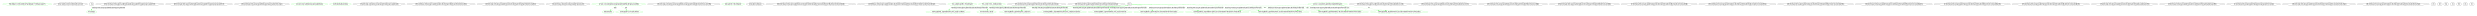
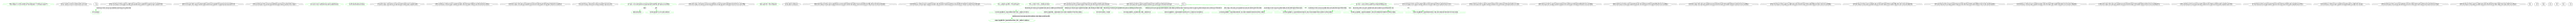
  digraph {
    fontname="Fira Sans"
    node [fontname="Fira Sans"]
    edge [color=green fontname="Fira Sans" style=dashed]
    n1 [cluster="RestSharp.Tests.NuSpecUpdateTask.BaseNuSpecUpdateTest.BaseNuSpecUpdateTest()" color=green community=0 label="this.FileName = Path.Combine(''SampleData'', ''restsharp.nuspec'')" prediction=0 span="24-24"]
    n2 [cluster="System.IO.Path.Combine(string, string)" label="Entry System.IO.Path.Combine(string, string)" span="0-0"]
    n3 [cluster="RestSharp.Tests.NuSpecUpdateTask.BaseNuSpecUpdateTest.BaseNuSpecUpdateTest()" color=green community=0 label="this.Setup()" prediction=1 span="25-25"]
    n4 [cluster="RestSharp.Tests.NuSpecUpdateTask.BaseNuSpecUpdateTest.BaseNuSpecUpdateTest()" label="Entry RestSharp.Tests.NuSpecUpdateTask.BaseNuSpecUpdateTest.BaseNuSpecUpdateTest()" span="22-22"]
    n5 [cluster="RestSharp.Tests.NuSpecUpdateTask.BaseNuSpecUpdateTest.BaseNuSpecUpdateTest()" label="Exit RestSharp.Tests.NuSpecUpdateTask.BaseNuSpecUpdateTest.BaseNuSpecUpdateTest()" span="22-22"]
    n6 [cluster="RestSharp.Tests.NuSpecUpdateTask.BaseNuSpecUpdateTest.Setup()" label="Entry RestSharp.Tests.NuSpecUpdateTask.BaseNuSpecUpdateTest.Setup()" span="28-28"]
    n7 [cluster="RestSharp.Tests.NuSpecUpdateTask.Execute.WhenSpecFileNotSpecified.ReturnsFalse()" color=green community=0 label="var task = new Automation.NuSpecUpdateTask()" prediction=2 span="38-38"]
    n8 [cluster="RestSharp.Tests.NuSpecUpdateTask.Execute.WhenSpecFileNotSpecified.ReturnsFalse()" color=green community=0 label="Assert.False(task.Execute())" prediction=3 span="39-39"]
    n9 [cluster="RestSharp.Automation.NuSpecUpdateTask.NuSpecUpdateTask()" label="Entry RestSharp.Automation.NuSpecUpdateTask.NuSpecUpdateTask()" span="24-24"]
    n10 [cluster="RestSharp.Tests.NuSpecUpdateTask.Execute.WhenSpecFileNotSpecified.ReturnsFalse()" label="Entry RestSharp.Tests.NuSpecUpdateTask.Execute.WhenSpecFileNotSpecified.ReturnsFalse()" span="36-36"]
    n11 [cluster="RestSharp.Tests.NuSpecUpdateTask.Execute.WhenSpecFileNotSpecified.ReturnsFalse()" label="Exit RestSharp.Tests.NuSpecUpdateTask.Execute.WhenSpecFileNotSpecified.ReturnsFalse()" span="36-36"]
    n12 [cluster="RestSharp.Automation.NuSpecUpdateTask.Execute()" label="Entry RestSharp.Automation.NuSpecUpdateTask.Execute()" span="35-35"]
    n13 [cluster="RestSharp.Tests.NuSpecUpdateTask.Execute.WhenInformationalVersionIsNotDefined.PullsVersionAttributeInstead()" color=green community=0 label="var task = new Automation.NuSpecUpdateTask(this.GetType().Assembly)" prediction=4 span="50-50"]
    n14 [cluster="RestSharp.Tests.NuSpecUpdateTask.Execute.WhenInformationalVersionIsNotDefined.PullsVersionAttributeInstead()" color=green community=0 label="task.Execute()" prediction=4 span="52-52"]
    n15 [cluster="RestSharp.Tests.NuSpecUpdateTask.Execute.WhenInformationalVersionIsNotDefined.PullsVersionAttributeInstead()" color=green community=0 label="Assert.Equal(''1.0.0.0'', task.Version)" prediction=4 span="54-54"]
    n16 [cluster="RestSharp.Automation.NuSpecUpdateTask.NuSpecUpdateTask(System.Reflection.Assembly)" label="Entry RestSharp.Automation.NuSpecUpdateTask.NuSpecUpdateTask(System.Reflection.Assembly)" span="29-29"]
    n17 [cluster="RestSharp.Tests.NuSpecUpdateTask.Execute.WhenInformationalVersionIsNotDefined.PullsVersionAttributeInstead()" color=green community=0 label="task.SpecFile = this.FileName" prediction=5 span="51-51"]
    n18 [cluster="object.GetType()" label="Entry object.GetType()" span="0-0"]
    n19 [cluster="RestSharp.Tests.NuSpecUpdateTask.Execute.WhenInformationalVersionIsNotDefined.PullsVersionAttributeInstead()" label="Entry RestSharp.Tests.NuSpecUpdateTask.Execute.WhenInformationalVersionIsNotDefined.PullsVersionAttributeInstead()" span="48-48"]
    n20 [cluster="RestSharp.Tests.NuSpecUpdateTask.Execute.WhenInformationalVersionIsNotDefined.PullsVersionAttributeInstead()" label="Exit RestSharp.Tests.NuSpecUpdateTask.Execute.WhenInformationalVersionIsNotDefined.PullsVersionAttributeInstead()" span="48-48"]
    n21 [cluster="RestSharp.Tests.NuSpecUpdateTask.Execute.WhenSpecFileIsValid.Setup()" color=green community=0 label="this._subject.SpecFile = this.FileName" prediction=8 span="71-71"]
    n22 [cluster="RestSharp.Tests.NuSpecUpdateTask.Execute.WhenSpecFileIsValid.Setup()" color=green community=0 label="this._result = this._result.Execute()" prediction=9 span="72-72"]
    n23 [cluster="RestSharp.Tests.NuSpecUpdateTask.Execute.WhenSpecFileIsValid.Setup()" label="Entry RestSharp.Tests.NuSpecUpdateTask.Execute.WhenSpecFileIsValid.Setup()" span="69-69"]
    n24 [cluster="RestSharp.Tests.NuSpecUpdateTask.Execute.WhenSpecFileIsValid.Setup()" label="Exit RestSharp.Tests.NuSpecUpdateTask.Execute.WhenSpecFileIsValid.Setup()" span="69-69"]
    n25 [cluster="RestSharp.Tests.NuSpecUpdateTask.Execute.WhenSpecFileIsValid.ReturnsTrue()" color=green community=0 label="Assert.True(this._result)" prediction=10 span="78-78"]
    n26 [cluster="RestSharp.Tests.NuSpecUpdateTask.Execute.WhenSpecFileIsValid.ReturnsTrue()" label="Exit RestSharp.Tests.NuSpecUpdateTask.Execute.WhenSpecFileIsValid.ReturnsTrue()" span="76-76"]
    n27 [cluster="RestSharp.Tests.NuSpecUpdateTask.Execute.WhenSpecFileIsValid.ReturnsTrue()" label="Entry RestSharp.Tests.NuSpecUpdateTask.Execute.WhenSpecFileIsValid.ReturnsTrue()" span="76-76"]
    n28 [cluster="RestSharp.Tests.NuSpecUpdateTask.Execute.WhenSpecFileIsValid.PullsIdFromAssembly()" color=green community=0 label="Assert.Equal(this._expectedId, this._subject.Id)" prediction=10 span="84-84"]
    n29 [cluster="RestSharp.Tests.NuSpecUpdateTask.Execute.WhenSpecFileIsValid.PullsIdFromAssembly()" label="Exit RestSharp.Tests.NuSpecUpdateTask.Execute.WhenSpecFileIsValid.PullsIdFromAssembly()" span="82-82"]
    n30 [cluster="RestSharp.Tests.NuSpecUpdateTask.Execute.WhenSpecFileIsValid.PullsIdFromAssembly()" label="Entry RestSharp.Tests.NuSpecUpdateTask.Execute.WhenSpecFileIsValid.PullsIdFromAssembly()" span="82-82"]
    n31 [cluster="RestSharp.Tests.NuSpecUpdateTask.Execute.WhenSpecFileIsValid.PullsDescriptionFromAssembly()" color=green community=0 label="Assert.Equal(this._expectedDescription, this._subject.Description)" prediction=10 span="90-90"]
    n32 [cluster="RestSharp.Tests.NuSpecUpdateTask.Execute.WhenSpecFileIsValid.PullsDescriptionFromAssembly()" label="Exit RestSharp.Tests.NuSpecUpdateTask.Execute.WhenSpecFileIsValid.PullsDescriptionFromAssembly()" span="88-88"]
    n33 [cluster="RestSharp.Tests.NuSpecUpdateTask.Execute.WhenSpecFileIsValid.PullsDescriptionFromAssembly()" label="Entry RestSharp.Tests.NuSpecUpdateTask.Execute.WhenSpecFileIsValid.PullsDescriptionFromAssembly()" span="88-88"]
    n34 [cluster="RestSharp.Tests.NuSpecUpdateTask.Execute.WhenSpecFileIsValid.PullsVersionFromAssemblyInfo()" color=green community=0 label="Assert.Equal(this._expectedVersion, this._subject.Version)" prediction=10 span="96-96"]
    n35 [cluster="RestSharp.Tests.NuSpecUpdateTask.Execute.WhenSpecFileIsValid.PullsVersionFromAssemblyInfo()" label="Exit RestSharp.Tests.NuSpecUpdateTask.Execute.WhenSpecFileIsValid.PullsVersionFromAssemblyInfo()" span="94-94"]
    n36 [cluster="RestSharp.Tests.NuSpecUpdateTask.Execute.WhenSpecFileIsValid.PullsVersionFromAssemblyInfo()" label="Entry RestSharp.Tests.NuSpecUpdateTask.Execute.WhenSpecFileIsValid.PullsVersionFromAssemblyInfo()" span="94-94"]
    n37 [cluster="RestSharp.Tests.NuSpecUpdateTask.Execute.WhenSpecFileIsValid.PullsAuthorsFromAssemblyInfo()" color=green community=0 label="Assert.Equal(this._expectedAuthors, this._subject.Authors)" prediction=10 span="102-102"]
    n38 [cluster="RestSharp.Tests.NuSpecUpdateTask.Execute.WhenSpecFileIsValid.PullsAuthorsFromAssemblyInfo()" label="Exit RestSharp.Tests.NuSpecUpdateTask.Execute.WhenSpecFileIsValid.PullsAuthorsFromAssemblyInfo()" span="100-100"]
    n39 [cluster="RestSharp.Tests.NuSpecUpdateTask.Execute.WhenSpecFileIsValid.PullsAuthorsFromAssemblyInfo()" label="Entry RestSharp.Tests.NuSpecUpdateTask.Execute.WhenSpecFileIsValid.PullsAuthorsFromAssemblyInfo()" span="100-100"]
    n40 [cluster="RestSharp.Tests.NuSpecUpdateTask.Execute.WhenSpecFileIsValid.UpdatesSpecFile()" color=green community=0 label="var doc = XDocument.Load(this.ComputedFileName)" prediction=10 span="108-108"]
    n41 [cluster="RestSharp.Tests.NuSpecUpdateTask.Execute.WhenSpecFileIsValid.UpdatesSpecFile()" color=green community=0 label="Assert.Equal(this._expectedDescription, doc.Descendants(''description'').First().Value)" prediction=10 span="110-110"]
    n42 [cluster="RestSharp.Tests.NuSpecUpdateTask.Execute.WhenSpecFileIsValid.UpdatesSpecFile()" color=green community=0 label="Assert.Equal(this._expectedAuthors, doc.Descendants(''authors'').First().Value)" prediction=10 span="111-111"]
    n43 [cluster="RestSharp.Tests.NuSpecUpdateTask.Execute.WhenSpecFileIsValid.UpdatesSpecFile()" color=green community=0 label="Assert.Equal(this._expectedOwners, doc.Descendants(''owners'').First().Value)" prediction=10 span="112-112"]
    n44 [cluster="RestSharp.Tests.NuSpecUpdateTask.Execute.WhenSpecFileIsValid.UpdatesSpecFile()" color=green community=0 label="Assert.Equal(this._expectedVersion, doc.Descendants(''version'').First().Value)" prediction=10 span="113-113"]
    n45 [cluster="RestSharp.Tests.NuSpecUpdateTask.Execute.WhenSpecFileIsValid.UpdatesSpecFile()" color=green community=0 label="Assert.Equal(this._expectedId, doc.Descendants(''id'').First().Value)" prediction=10 span="109-109"]
    n46 [cluster="RestSharp.Tests.NuSpecUpdateTask.Execute.WhenSpecFileIsValid.UpdatesSpecFile()" label="Entry RestSharp.Tests.NuSpecUpdateTask.Execute.WhenSpecFileIsValid.UpdatesSpecFile()" span="106-106"]
    n47 [cluster="RestSharp.Tests.NuSpecUpdateTask.Execute.WhenSpecFileIsValid.UpdatesSpecFile()" label="Exit RestSharp.Tests.NuSpecUpdateTask.Execute.WhenSpecFileIsValid.UpdatesSpecFile()" span="106-106"]
    n48 [cluster="RestSharp.Tests.NuSpecUpdateTask.BaseNuSpecUpdateTest.Setup()" label="Exit RestSharp.Tests.NuSpecUpdateTask.BaseNuSpecUpdateTest.Setup()" span="28-28"]
    n49 [cluster="RestSharp.Tests.NuSpecUpdateTask.Execute.WhenInformationalVersionIsNotDefined.Setup()" label="Entry RestSharp.Tests.NuSpecUpdateTask.Execute.WhenInformationalVersionIsNotDefined.Setup()" span="45-45"]
    n50 [cluster="RestSharp.Tests.NuSpecUpdateTask.Execute.WhenInformationalVersionIsNotDefined.Setup()" label="Exit RestSharp.Tests.NuSpecUpdateTask.Execute.WhenInformationalVersionIsNotDefined.Setup()" span="45-45"]
    d13
    d24
    d32
    d53
    d54
    d55
    d56
    d57
    d58
    n13 -> n14 [label=task]
    n13 -> n15 [label=task]
    n40 -> n41 [label=doc]
    n40 -> n42 [label=doc]
    n40 -> n43 [label=doc]
    n40 -> n44 [label=doc]
    d56 -> n3 [label="RestSharp.Tests.NuSpecUpdateTask.BaseNuSpecUpdateTest"]
    d58 -> n25 [label="RestSharp.Tests.NuSpecUpdateTask.Execute.WhenSpecFileIsValid"]
    d58 -> n28 [label="RestSharp.Tests.NuSpecUpdateTask.Execute.WhenSpecFileIsValid"]
    d58 -> n31 [label="RestSharp.Tests.NuSpecUpdateTask.Execute.WhenSpecFileIsValid"]
    d58 -> n34 [label="RestSharp.Tests.NuSpecUpdateTask.Execute.WhenSpecFileIsValid"]
-   d58 -> n37 [label="RestSharp.Tests.NuSpecUpdateTask.Execute.WhenSpecFileIsValid"]
+   n34 -> n37 [label="RestSharp.Tests.NuSpecUpdateTask.Execute.WhenSpecFileIsValid"]
    d58 -> n41 [label="RestSharp.Tests.NuSpecUpdateTask.Execute.WhenSpecFileIsValid"]
    d58 -> n42 [label="RestSharp.Tests.NuSpecUpdateTask.Execute.WhenSpecFileIsValid"]
    d58 -> n43 [label="RestSharp.Tests.NuSpecUpdateTask.Execute.WhenSpecFileIsValid"]
    d58 -> n44 [label="RestSharp.Tests.NuSpecUpdateTask.Execute.WhenSpecFileIsValid"]
    d58 -> n45 [label="RestSharp.Tests.NuSpecUpdateTask.Execute.WhenSpecFileIsValid"]
  }
